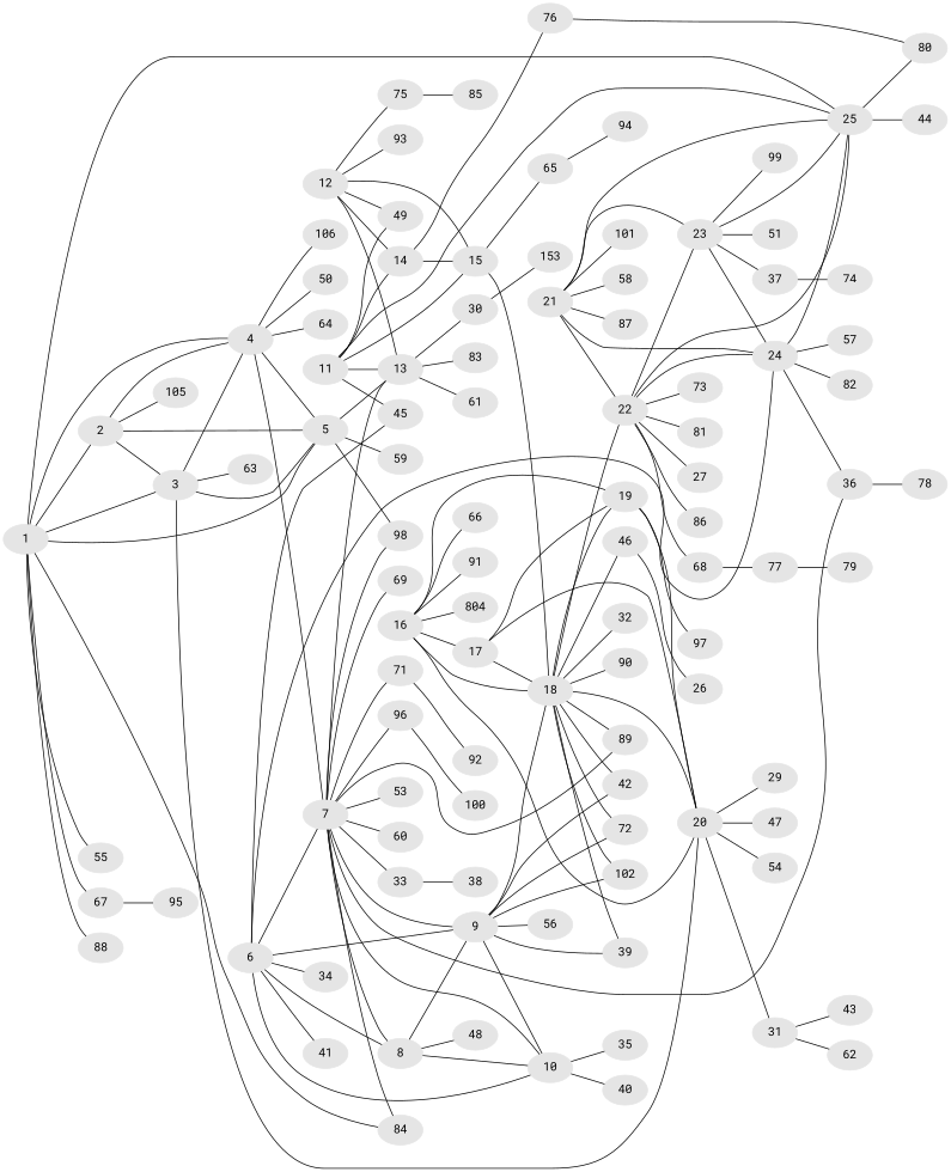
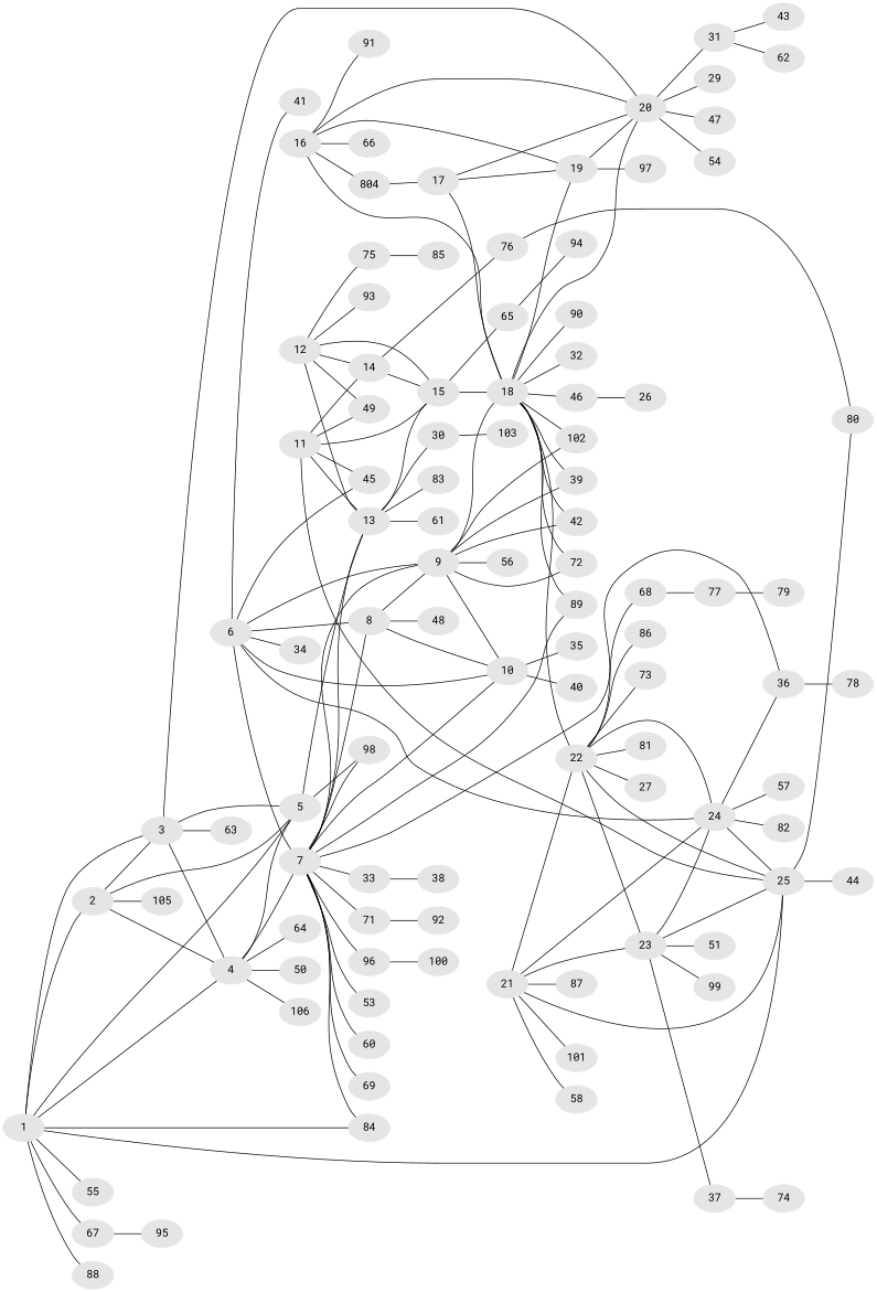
  graph {
    fontname="Roboto Mono"
    rankdir=LR
    node [color=gray90 fontname="Roboto Mono" style=filled]
    edge [fontname="Roboto Mono"]
    1
    2
    3
    4
    5
    25
    55
    67
    84
    88
    105
    20
    63
    7
    50
    64
    106
    13
-   59
    98
    44
    80
    95
    29
    31
    47
    54
    8
    9
    10
    33
    36
    53
    60
    69
    71
    89
    96
    15
    30
    61
    83
    6
    24
    34
    41
    45
    48
    18
    39
    42
    56
    72
    102
    35
    40
    57
    82
    38
    78
    92
    100
    19
    22
    32
    46
    90
    11
    14
    49
    12
    75
    93
    76
    65
    85
-   103 [label=153]
+   103
    94
    16
    17
    66
    91
    n83 [label=804]
    97
    23
    27
    68
    73
    81
    86
    26
    43
    62
    21
    58
    87
    101
    37
    51
    99
    77
    74
    79
    1 -- 2
    1 -- 3
    1 -- 4
    1 -- 5
    1 -- 25
    1 -- 55
    1 -- 67
    1 -- 84
    1 -- 88
    2 -- 3
    2 -- 4
    2 -- 5
    2 -- 105
    3 -- 4
    3 -- 5
    3 -- 20
    3 -- 63
    4 -- 5
    4 -- 7
    4 -- 50
    4 -- 64
    4 -- 106
    5 -- 13
-   5 -- 59
    5 -- 98
    25 -- 44
    25 -- 80
    67 -- 95
    20 -- 29
    20 -- 31
    20 -- 47
    20 -- 54
    7 -- 84
    7 -- 13
    7 -- 98
    7 -- 8
    7 -- 9
    7 -- 10
    7 -- 33
    7 -- 36
    7 -- 53
    7 -- 60
    7 -- 69
    7 -- 71
    7 -- 89
    7 -- 96
+   13 -- 15
    13 -- 30
    13 -- 61
    13 -- 83
    31 -- 43
    31 -- 62
    8 -- 9
    8 -- 10
    8 -- 48
    9 -- 10
    9 -- 18
    9 -- 39
    9 -- 42
    9 -- 56
    9 -- 72
    9 -- 102
    10 -- 35
    10 -- 40
    33 -- 38
    36 -- 78
    71 -- 92
    96 -- 100
    15 -- 18
    15 -- 65
    30 -- 103
    6 -- 7
    6 -- 8
    6 -- 9
    6 -- 10
    6 -- 24
    6 -- 34
    6 -- 41
    6 -- 45
    24 -- 25
    24 -- 36
    24 -- 57
    24 -- 82
    18 -- 20
    18 -- 89
    18 -- 39
    18 -- 42
    18 -- 72
    18 -- 102
    18 -- 19
    18 -- 22
    18 -- 32
    18 -- 46
    18 -- 90
    19 -- 20
    19 -- 97
    22 -- 25
    22 -- 24
    22 -- 23
    22 -- 27
    22 -- 68
    22 -- 73
    22 -- 81
    22 -- 86
    46 -- 26
    11 -- 25
    11 -- 13
    11 -- 15
    11 -- 45
    11 -- 14
    11 -- 49
    14 -- 15
    14 -- 76
    12 -- 13
    12 -- 15
    12 -- 14
    12 -- 49
    12 -- 75
    12 -- 93
    75 -- 85
    76 -- 80
    65 -- 94
    16 -- 20
    16 -- 18
    16 -- 19
-   16 -- 17
+   n83 -- 17
    16 -- 66
    16 -- 91
    16 -- n83
    17 -- 20
    17 -- 18
    17 -- 19
    23 -- 25
    23 -- 24
    23 -- 37
    23 -- 51
    23 -- 99
    68 -- 77
    21 -- 25
    21 -- 24
    21 -- 22
    21 -- 23
    21 -- 58
    21 -- 87
    21 -- 101
    37 -- 74
    77 -- 79
  }
